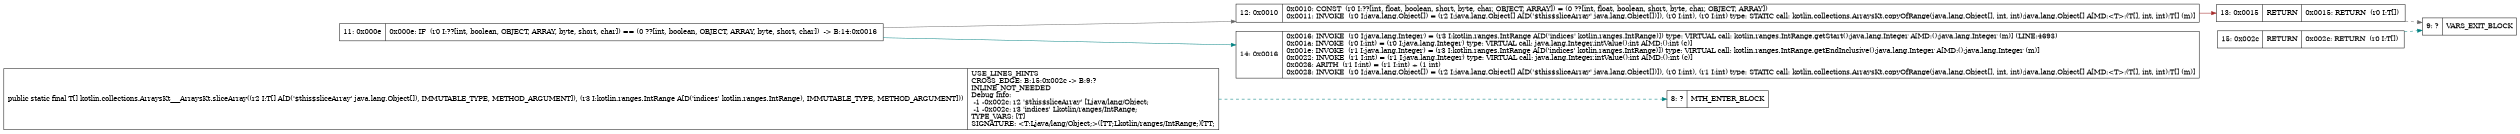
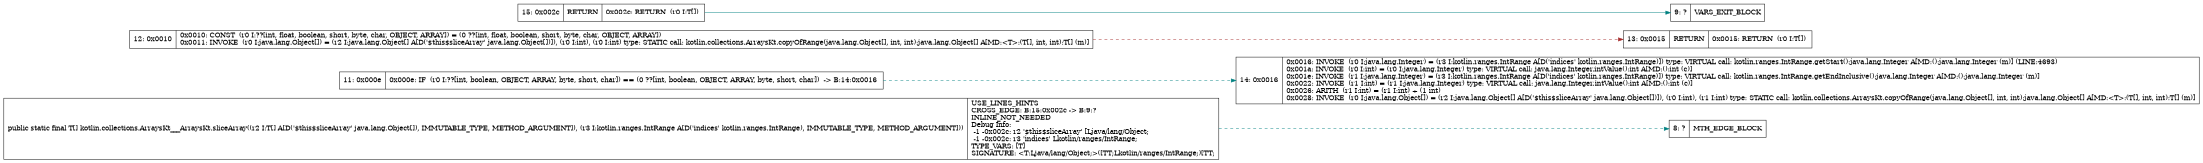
  digraph {
    fontname="DejaVu Serif"
    rankdir=LR
    node [fontname="DejaVu Serif" shape=record]
    edge [color=teal fontname="DejaVu Serif" style=dashed]
-   n1 [label="{8\:\ ?|MTH_ENTER_BLOCK\l}"]
+   n1 [label="{8\:\ ?|MTH_EDGE_BLOCK\l}"]
    n2 [label="{11\:\ 0x000e|0x000e: IF  (r0 I:??[int, boolean, OBJECT, ARRAY, byte, short, char]) == (0 ??[int, boolean, OBJECT, ARRAY, byte, short, char])  \-\> B:14:0x0016 \l}"]
    n3 [label="{12\:\ 0x0010|0x0010: CONST  (r0 I:??[int, float, boolean, short, byte, char, OBJECT, ARRAY]) = (0 ??[int, float, boolean, short, byte, char, OBJECT, ARRAY]) \l0x0011: INVOKE  (r0 I:java.lang.Object[]) = (r2 I:java.lang.Object[] A[D('$this$sliceArray' java.lang.Object[])]), (r0 I:int), (r0 I:int) type: STATIC call: kotlin.collections.ArraysKt.copyOfRange(java.lang.Object[], int, int):java.lang.Object[] A[MD:\<T\>:(T[], int, int):T[] (m)]\l}"]
    n4 [label="{14\:\ 0x0016|0x0016: INVOKE  (r0 I:java.lang.Integer) = (r3 I:kotlin.ranges.IntRange A[D('indices' kotlin.ranges.IntRange)]) type: VIRTUAL call: kotlin.ranges.IntRange.getStart():java.lang.Integer A[MD:():java.lang.Integer (m)] (LINE:4693)\l0x001a: INVOKE  (r0 I:int) = (r0 I:java.lang.Integer) type: VIRTUAL call: java.lang.Integer.intValue():int A[MD:():int (c)]\l0x001e: INVOKE  (r1 I:java.lang.Integer) = (r3 I:kotlin.ranges.IntRange A[D('indices' kotlin.ranges.IntRange)]) type: VIRTUAL call: kotlin.ranges.IntRange.getEndInclusive():java.lang.Integer A[MD:():java.lang.Integer (m)]\l0x0022: INVOKE  (r1 I:int) = (r1 I:java.lang.Integer) type: VIRTUAL call: java.lang.Integer.intValue():int A[MD:():int (c)]\l0x0026: ARITH  (r1 I:int) = (r1 I:int) + (1 int) \l0x0028: INVOKE  (r0 I:java.lang.Object[]) = (r2 I:java.lang.Object[] A[D('$this$sliceArray' java.lang.Object[])]), (r0 I:int), (r1 I:int) type: STATIC call: kotlin.collections.ArraysKt.copyOfRange(java.lang.Object[], int, int):java.lang.Object[] A[MD:\<T\>:(T[], int, int):T[] (m)]\l}"]
    n5 [label="{13\:\ 0x0015|RETURN\l|0x0015: RETURN  (r0 I:T[]) \l}"]
    n6 [label="{9\:\ ?|VARS_EXIT_BLOCK\l}"]
    n7 [label="{15\:\ 0x002c|RETURN\l|0x002c: RETURN  (r0 I:T[]) \l}"]
    n8 [label="{public static final T[] kotlin.collections.ArraysKt___ArraysKt.sliceArray((r2 I:T[] A[D('$this$sliceArray' java.lang.Object[]), IMMUTABLE_TYPE, METHOD_ARGUMENT]), (r3 I:kotlin.ranges.IntRange A[D('indices' kotlin.ranges.IntRange), IMMUTABLE_TYPE, METHOD_ARGUMENT]))  | USE_LINES_HINTS\lCROSS_EDGE: B:15:0x002c \-\> B:9:?\lINLINE_NOT_NEEDED\lDebug Info:\l  \-1 \-0x002c: r2 '$this$sliceArray' [Ljava\/lang\/Object;\l  \-1 \-0x002c: r3 'indices' Lkotlin\/ranges\/IntRange;\lTYPE_VARS: [T]\lSIGNATURE: \<T:Ljava\/lang\/Object;\>([TT;Lkotlin\/ranges\/IntRange;)[TT;\l}"]
-   n2 -> n3 [color=gray40 style=solid]
-   n2 -> n4 [style=solid]
-   n3 -> n5 [color=brown style=solid]
-   n5 -> n6 [color=gray40]
-   n7 -> n6
+   n2 -> n4
+   n3 -> n5 [color=brown]
+   n7 -> n6 [style=solid]
    n8 -> n1
  }
